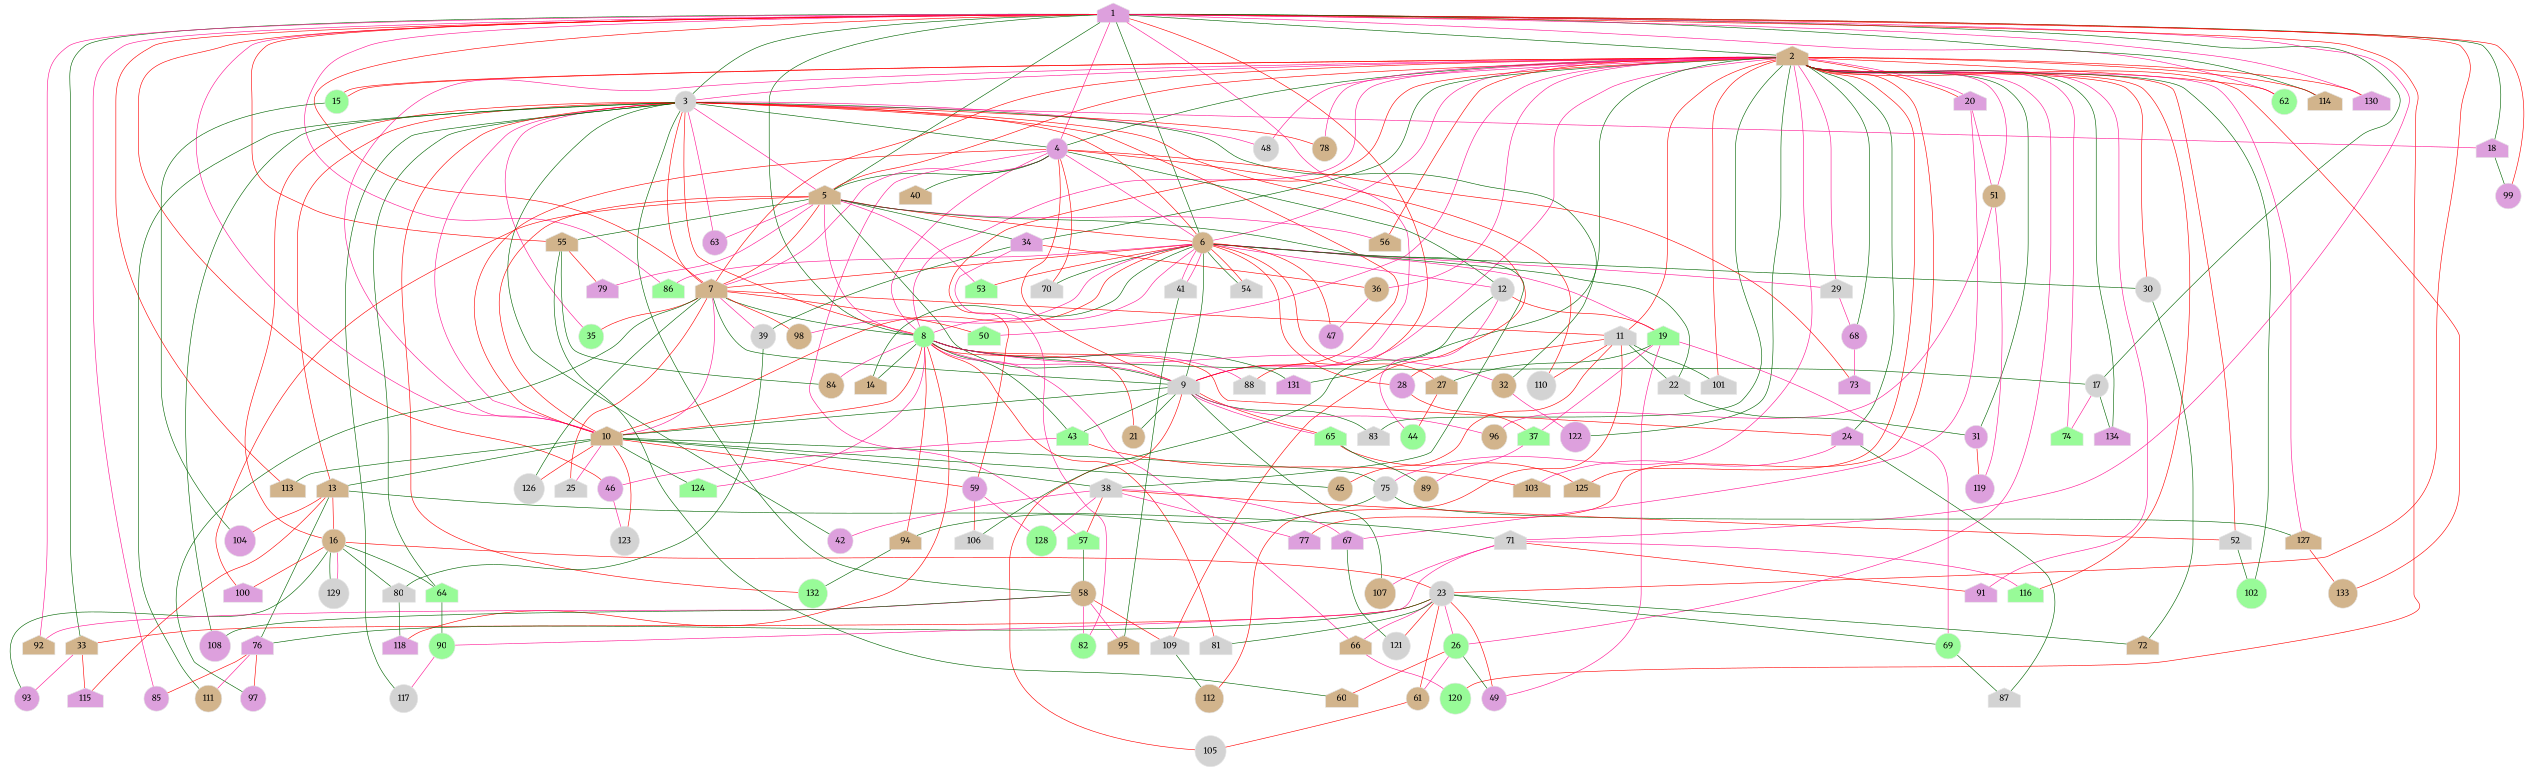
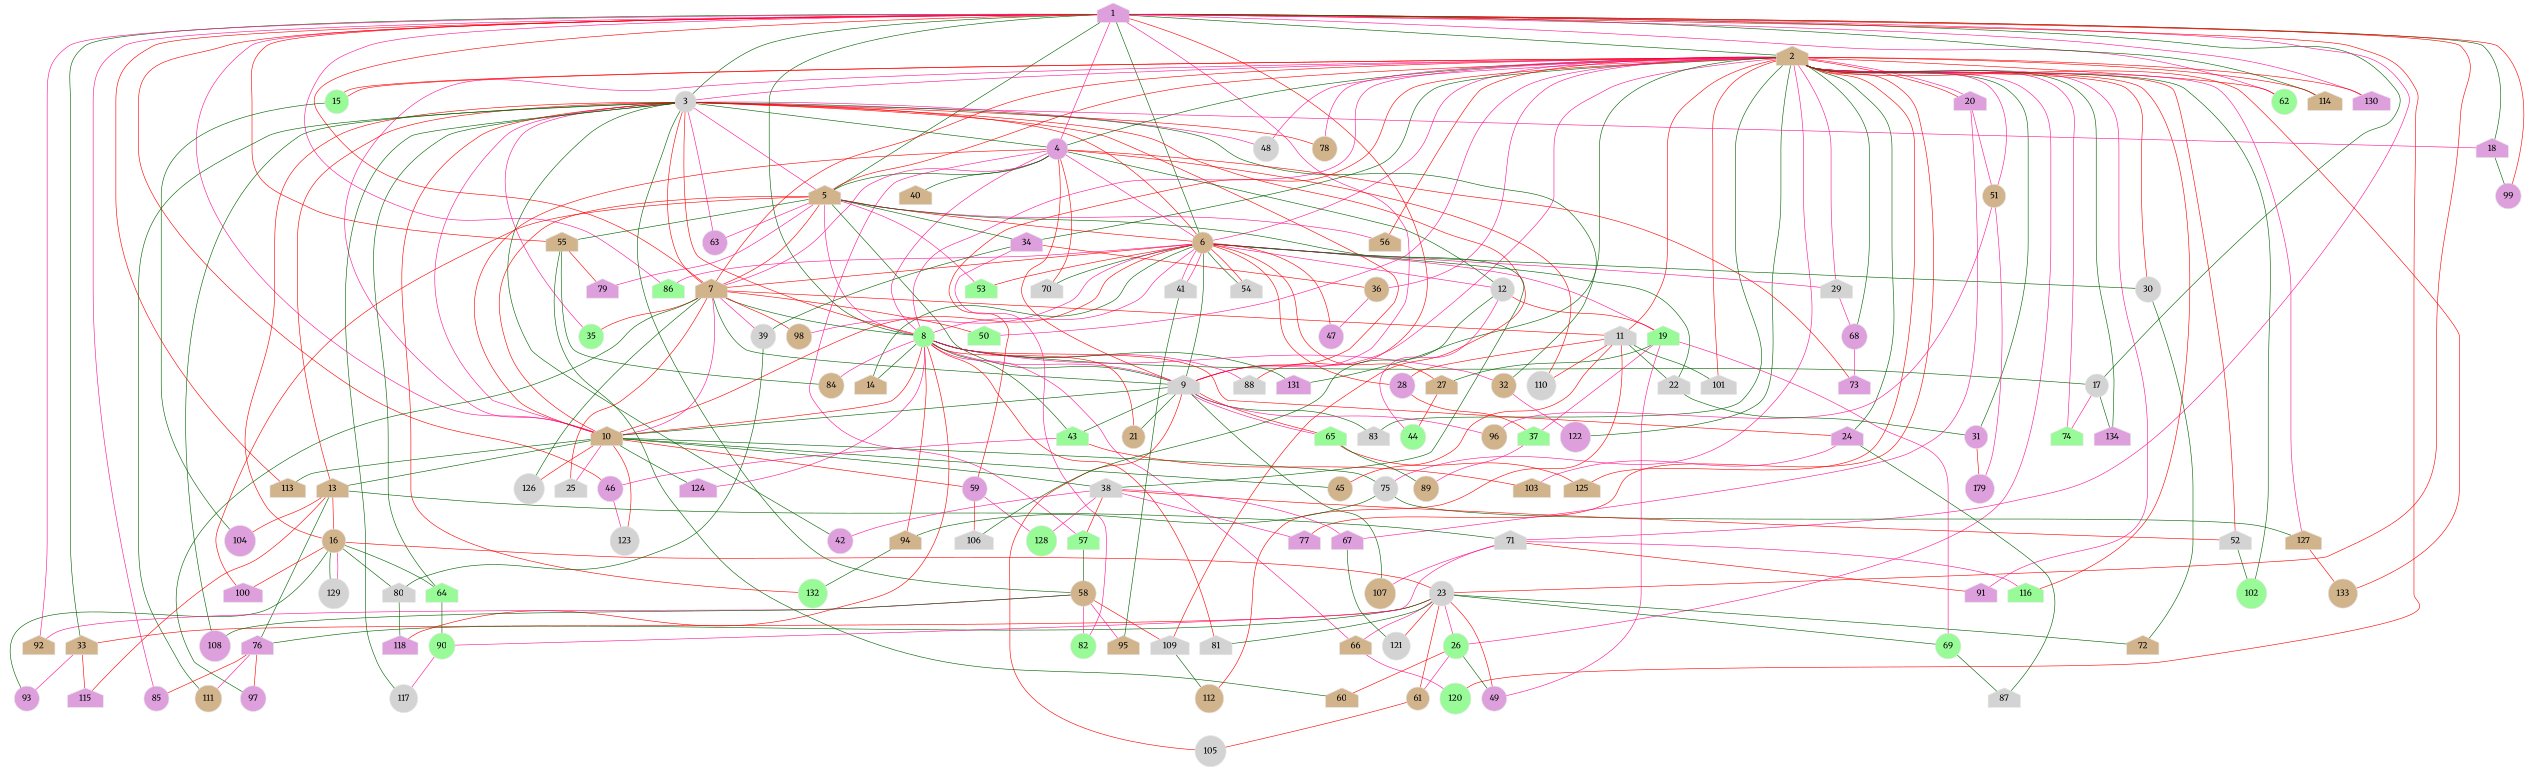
  graph {
    fontname=Merriweather
    node [color=gray90 fillcolor=tan fontname=Merriweather shape=house style=filled]
    edge [color=red fontname=Merriweather]
    1 [fillcolor=plum]
    2
    3 [fillcolor=lightgrey shape=circle]
    4 [fillcolor=plum shape=circle]
    5
    6 [shape=circle]
    7
    8 [fillcolor=palegreen shape=circle]
    9 [fillcolor=lightgrey]
    10
    17 [fillcolor=lightgrey shape=circle]
    18 [fillcolor=plum]
    23 [fillcolor=lightgrey shape=circle]
    33
    46 [fillcolor=plum shape=circle]
    55
    62 [fillcolor=palegreen shape=circle]
    71 [fillcolor=lightgrey]
    85 [fillcolor=plum shape=circle]
    86 [fillcolor=palegreen]
    88 [fillcolor=lightgrey]
    92
    99 [fillcolor=plum shape=circle]
    113
    114
    120 [fillcolor=palegreen shape=circle]
    130 [fillcolor=plum]
    11 [fillcolor=lightgrey]
    15 [fillcolor=palegreen shape=circle]
    20 [fillcolor=plum]
    24 [fillcolor=plum]
    26 [fillcolor=palegreen shape=circle]
    29 [fillcolor=lightgrey]
    30 [fillcolor=lightgrey shape=circle]
    31 [fillcolor=plum shape=circle]
    34 [fillcolor=plum]
    36 [shape=circle]
    48 [fillcolor=lightgrey shape=circle]
    50 [fillcolor=palegreen]
    51 [shape=circle]
    52 [fillcolor=lightgrey]
    56
    59 [fillcolor=plum shape=circle]
    68 [fillcolor=plum shape=circle]
    74 [fillcolor=palegreen]
    75 [fillcolor=lightgrey shape=circle]
    77 [fillcolor=plum]
    78 [shape=circle]
    83 [fillcolor=lightgrey]
    91 [fillcolor=plum]
    101 [fillcolor=lightgrey]
    102 [fillcolor=palegreen shape=circle]
    116 [fillcolor=palegreen]
    122 [fillcolor=plum shape=circle]
    125
    127
    131 [fillcolor=plum]
    133 [shape=circle]
    134 [fillcolor=plum]
    13
    16 [shape=circle]
    32 [shape=circle]
    35 [fillcolor=palegreen shape=circle]
    42 [fillcolor=plum shape=circle]
    58 [shape=circle]
    63 [fillcolor=plum shape=circle]
    64 [fillcolor=palegreen]
    108 [fillcolor=plum shape=circle]
    109 [fillcolor=lightgrey]
    111 [shape=circle]
    117 [fillcolor=lightgrey shape=circle]
    132 [fillcolor=palegreen shape=circle]
    12 [fillcolor=lightgrey shape=circle]
    40
    57 [fillcolor=palegreen]
    70 [fillcolor=lightgrey]
    73 [fillcolor=plum]
    110 [fillcolor=lightgrey shape=circle]
    38 [fillcolor=lightgrey]
    53 [fillcolor=palegreen]
    79 [fillcolor=plum]
    100 [fillcolor=plum]
    14
    19 [fillcolor=palegreen]
    22 [fillcolor=lightgrey]
    27
    28 [fillcolor=plum shape=circle]
    41 [fillcolor=lightgrey]
    47 [fillcolor=plum shape=circle]
    54 [fillcolor=lightgrey]
    98 [shape=circle]
    25 [fillcolor=lightgrey]
    39 [fillcolor=lightgrey shape=circle]
    97 [fillcolor=plum shape=circle]
    126 [fillcolor=lightgrey shape=circle]
    21 [shape=circle]
    43 [fillcolor=palegreen]
    66
    81 [fillcolor=lightgrey]
    84 [shape=circle]
    94
    118 [fillcolor=plum]
-   124 [fillcolor=palegreen]
+   124 [fillcolor=plum]
    65 [fillcolor=palegreen]
    96 [shape=circle]
    105 [fillcolor=lightgrey shape=circle]
    107 [shape=circle]
    45 [shape=circle]
    123 [fillcolor=lightgrey shape=circle]
    76 [fillcolor=plum]
    49 [fillcolor=plum shape=circle]
    69 [fillcolor=palegreen shape=circle]
    61 [shape=circle]
    72
    121 [fillcolor=lightgrey shape=circle]
    115 [fillcolor=plum]
    93 [fillcolor=plum shape=circle]
    60
    90 [fillcolor=palegreen shape=circle]
    112 [shape=circle]
    104 [fillcolor=plum shape=circle]
    67 [fillcolor=plum]
    87 [fillcolor=lightgrey]
    103
-   119 [fillcolor=plum shape=circle]
+   119 [fillcolor=plum shape=circle label=179]
    82 [fillcolor=palegreen shape=circle]
    106 [fillcolor=lightgrey]
    128 [fillcolor=palegreen shape=circle]
    80 [fillcolor=lightgrey]
    129 [fillcolor=lightgrey shape=circle]
    95
    44 [fillcolor=palegreen shape=circle]
    37 [fillcolor=palegreen]
    89 [shape=circle]
    1 -- 2 [color=darkgreen]
    1 -- 3 [color=darkgreen]
    1 -- 4 [color=deeppink]
    1 -- 5 [color=darkgreen]
    1 -- 6 [color=darkgreen]
    1 -- 7
    1 -- 8 [color=darkgreen]
    1 -- 9 [color=deeppink]
    1 -- 10 [color=deeppink]
    1 -- 17 [color=darkgreen]
    1 -- 18 [color=darkgreen]
    1 -- 23
    1 -- 33 [color=darkgreen]
    1 -- 46
    1 -- 55
    1 -- 62 [color=deeppink]
    1 -- 71 [color=deeppink]
    1 -- 85 [color=deeppink]
    1 -- 86 [color=deeppink]
    1 -- 88
    1 -- 92 [color=deeppink]
    1 -- 99
    1 -- 113
    1 -- 114 [color=darkgreen]
    1 -- 120
    1 -- 130 [color=deeppink]
    2 -- 3 [color=deeppink]
    2 -- 4 [color=darkgreen]
    2 -- 5
    2 -- 6 [color=deeppink]
    2 -- 7
    2 -- 8 [color=deeppink]
    2 -- 9 [color=deeppink]
    2 -- 10 [color=deeppink]
    2 -- 62
    2 -- 114
    2 -- 130
    2 -- 11
    2 -- 15
    2 -- 15
    2 -- 20
    2 -- 20 [color=deeppink]
    2 -- 24 [color=darkgreen]
    2 -- 26 [color=deeppink]
    2 -- 29 [color=deeppink]
    2 -- 30
    2 -- 31 [color=darkgreen]
    2 -- 34 [color=darkgreen]
    2 -- 36 [color=deeppink]
    2 -- 48 [color=deeppink]
    2 -- 50 [color=deeppink]
    2 -- 51 [color=deeppink]
    2 -- 52
    2 -- 56
    2 -- 59
    2 -- 68 [color=darkgreen]
    2 -- 74 [color=deeppink]
    2 -- 75 [color=deeppink]
    2 -- 77
    2 -- 78 [color=deeppink]
    2 -- 83 [color=darkgreen]
    2 -- 91 [color=deeppink]
    2 -- 101
    2 -- 102 [color=darkgreen]
    2 -- 116
    2 -- 122 [color=darkgreen]
    2 -- 125
    2 -- 127 [color=deeppink]
    2 -- 131 [color=darkgreen]
    2 -- 133
    2 -- 134 [color=darkgreen]
    3 -- 4 [color=darkgreen]
    3 -- 5 [color=deeppink]
    3 -- 6
    3 -- 7
    3 -- 8
    3 -- 9
    3 -- 10 [color=deeppink]
    3 -- 18 [color=deeppink]
    3 -- 48 [color=deeppink]
    3 -- 78
    3 -- 13
    3 -- 16
    3 -- 32 [color=darkgreen]
    3 -- 35 [color=deeppink]
    3 -- 42 [color=darkgreen]
    3 -- 58 [color=darkgreen]
    3 -- 63 [color=deeppink]
    3 -- 64 [color=darkgreen]
    3 -- 108 [color=darkgreen]
    3 -- 109
    3 -- 111 [color=darkgreen]
    3 -- 117 [color=darkgreen]
    3 -- 132
    4 -- 5 [color=darkgreen]
    4 -- 6 [color=deeppink]
    4 -- 7 [color=deeppink]
    4 -- 8 [color=deeppink]
    4 -- 9
    4 -- 10
    4 -- 12 [color=darkgreen]
    4 -- 40 [color=darkgreen]
    4 -- 57 [color=deeppink]
    4 -- 70
    4 -- 73
    4 -- 110
    5 -- 6
    5 -- 7
    5 -- 8 [color=deeppink]
    5 -- 9 [color=darkgreen]
    5 -- 10
    5 -- 55 [color=darkgreen]
    5 -- 34 [color=darkgreen]
    5 -- 56 [color=deeppink]
    5 -- 63 [color=deeppink]
    5 -- 38 [color=darkgreen]
    5 -- 53 [color=deeppink]
    5 -- 79 [color=deeppink]
    5 -- 100
    6 -- 7
    6 -- 8 [color=deeppink]
    6 -- 9 [color=darkgreen]
    6 -- 10
    6 -- 86 [color=deeppink]
    6 -- 29 [color=deeppink]
    6 -- 30 [color=darkgreen]
    6 -- 12 [color=deeppink]
    6 -- 70 [color=darkgreen]
    6 -- 53
    6 -- 14 [color=darkgreen]
    6 -- 19 [color=deeppink]
    6 -- 22 [color=darkgreen]
    6 -- 27
    6 -- 28
    6 -- 41 [color=deeppink]
    6 -- 41 [color=deeppink]
    6 -- 47
    6 -- 54 [color=darkgreen]
    6 -- 54
    6 -- 98 [color=deeppink]
    7 -- 8 [color=darkgreen]
    7 -- 9 [color=darkgreen]
    7 -- 10 [color=deeppink]
    7 -- 11
    7 -- 50
    7 -- 35
    7 -- 98
    7 -- 25
    7 -- 39 [color=deeppink]
    7 -- 97 [color=darkgreen]
    7 -- 126 [color=darkgreen]
    8 -- 9 [color=deeppink]
    8 -- 10
    8 -- 17 [color=darkgreen]
    8 -- 88 [color=deeppink]
    8 -- 24
    8 -- 131 [color=darkgreen]
    8 -- 32 [color=deeppink]
    8 -- 14 [color=darkgreen]
    8 -- 21
    8 -- 43 [color=darkgreen]
    8 -- 66 [color=deeppink]
    8 -- 81
    8 -- 84 [color=deeppink]
    8 -- 94
    8 -- 118
    8 -- 124 [color=deeppink]
    9 -- 10 [color=darkgreen]
    9 -- 83 [color=darkgreen]
    9 -- 21 [color=darkgreen]
    9 -- 43 [color=darkgreen]
    9 -- 65 [color=deeppink]
    9 -- 65
    9 -- 96 [color=deeppink]
    9 -- 105
    9 -- 107 [color=darkgreen]
    10 -- 113 [color=darkgreen]
    10 -- 59
    10 -- 75 [color=darkgreen]
    10 -- 13 [color=darkgreen]
    10 -- 38 [color=darkgreen]
    10 -- 25 [color=deeppink]
    10 -- 126
    10 -- 124 [color=darkgreen]
    10 -- 45 [color=darkgreen]
    10 -- 123
    17 -- 74 [color=deeppink]
    17 -- 134 [color=darkgreen]
    18 -- 99 [color=darkgreen]
    23 -- 33
    23 -- 26 [color=deeppink]
    23 -- 66 [color=deeppink]
    23 -- 81 [color=darkgreen]
    23 -- 76 [color=darkgreen]
    23 -- 49
    23 -- 69 [color=darkgreen]
    23 -- 61
    23 -- 72 [color=darkgreen]
    23 -- 121
    33 -- 115
    33 -- 93 [color=deeppink]
    46 -- 123 [color=deeppink]
    55 -- 79
    55 -- 84 [color=darkgreen]
    55 -- 60 [color=darkgreen]
    71 -- 91
    71 -- 116 [color=deeppink]
    71 -- 107 [color=deeppink]
    71 -- 90 [color=deeppink]
    11 -- 101 [color=darkgreen]
    11 -- 110
    11 -- 22 [color=darkgreen]
    11 -- 28
    11 -- 45
    11 -- 112
    15 -- 104 [color=darkgreen]
    20 -- 51 [color=deeppink]
    20 -- 67 [color=deeppink]
    24 -- 87 [color=darkgreen]
    24 -- 103 [color=deeppink]
    26 -- 49 [color=darkgreen]
    26 -- 61 [color=deeppink]
    26 -- 60
    29 -- 68 [color=deeppink]
    30 -- 72 [color=darkgreen]
    31 -- 119
    34 -- 36
    34 -- 39 [color=darkgreen]
    34 -- 82 [color=deeppink]
    36 -- 47 [color=deeppink]
    51 -- 96 [color=deeppink]
    51 -- 119 [color=deeppink]
    52 -- 102 [color=darkgreen]
    59 -- 106
    59 -- 128 [color=deeppink]
    68 -- 73 [color=deeppink]
    75 -- 127 [color=darkgreen]
    75 -- 94 [color=darkgreen]
    127 -- 133
    13 -- 71 [color=darkgreen]
    13 -- 16
    13 -- 76 [color=darkgreen]
    13 -- 115
    13 -- 104
    16 -- 23
    16 -- 64 [color=darkgreen]
    16 -- 100
    16 -- 93 [color=darkgreen]
    16 -- 80 [color=darkgreen]
    16 -- 129 [color=darkgreen]
    16 -- 129 [color=deeppink]
    32 -- 122 [color=deeppink]
    58 -- 92 [color=deeppink]
    58 -- 108 [color=darkgreen]
    58 -- 109
    58 -- 82 [color=deeppink]
    58 -- 95 [color=deeppink]
    64 -- 90 [color=darkgreen]
    109 -- 112 [color=darkgreen]
    12 -- 19
    12 -- 106 [color=darkgreen]
    12 -- 44 [color=deeppink]
    57 -- 58 [color=darkgreen]
    38 -- 52
    38 -- 77 [color=deeppink]
    38 -- 42 [color=deeppink]
    38 -- 57
    38 -- 67 [color=deeppink]
    38 -- 128 [color=deeppink]
    19 -- 27 [color=darkgreen]
    19 -- 49 [color=deeppink]
    19 -- 69 [color=deeppink]
    19 -- 37 [color=deeppink]
    22 -- 31 [color=darkgreen]
    27 -- 44
    28 -- 37
    41 -- 95 [color=darkgreen]
    39 -- 80 [color=darkgreen]
    43 -- 46 [color=deeppink]
    43 -- 103
    66 -- 120 [color=deeppink]
    94 -- 132 [color=darkgreen]
    65 -- 125
    65 -- 89 [color=darkgreen]
    76 -- 85
    76 -- 111 [color=deeppink]
    76 -- 97
    69 -- 87 [color=darkgreen]
    61 -- 105
    90 -- 117 [color=deeppink]
    67 -- 121 [color=darkgreen]
    80 -- 118 [color=darkgreen]
    37 -- 89 [color=deeppink]
  }
